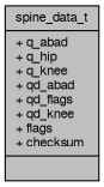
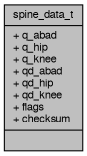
  digraph {
-   n1 [color=black fillcolor=grey75 fontcolor=black fontname=FreeSans fontsize=10 height=0.2 label="{spine_data_t\n|+ q_abad\l+ q_hip\l+ q_knee\l+ qd_abad\l+ qd_flags\l+ qd_knee\l+ flags\l+ checksum\l|}" shape=record style=filled width=0.4]
+   n1 [color=black fillcolor=grey75 fontcolor=black fontname=FreeSans fontsize=10 height=0.2 label="{spine_data_t\n|+ q_abad\l+ q_hip\l+ q_knee\l+ qd_abad\l+ qd_hip\l+ qd_knee\l+ flags\l+ checksum\l|}" shape=record style=filled width=0.4]
  }
